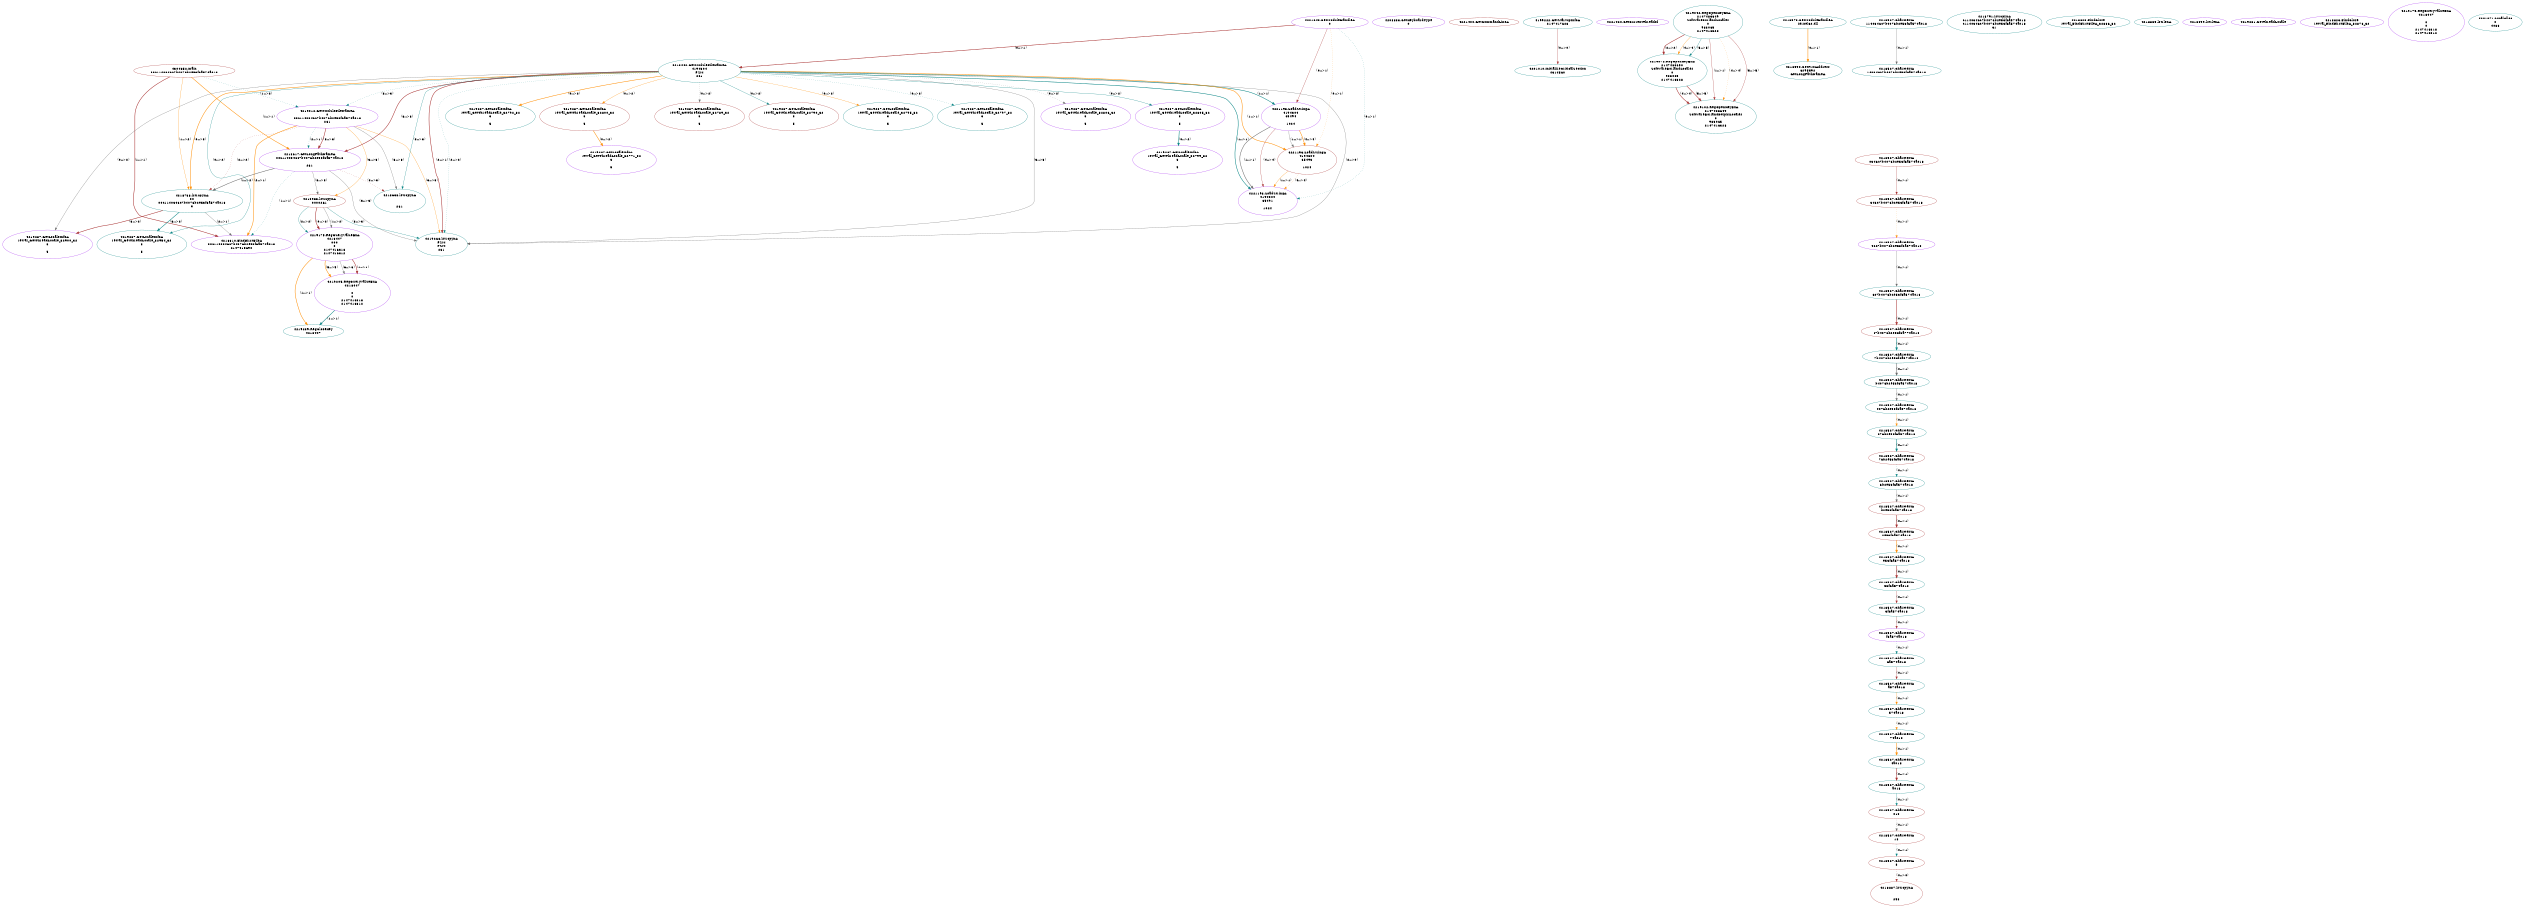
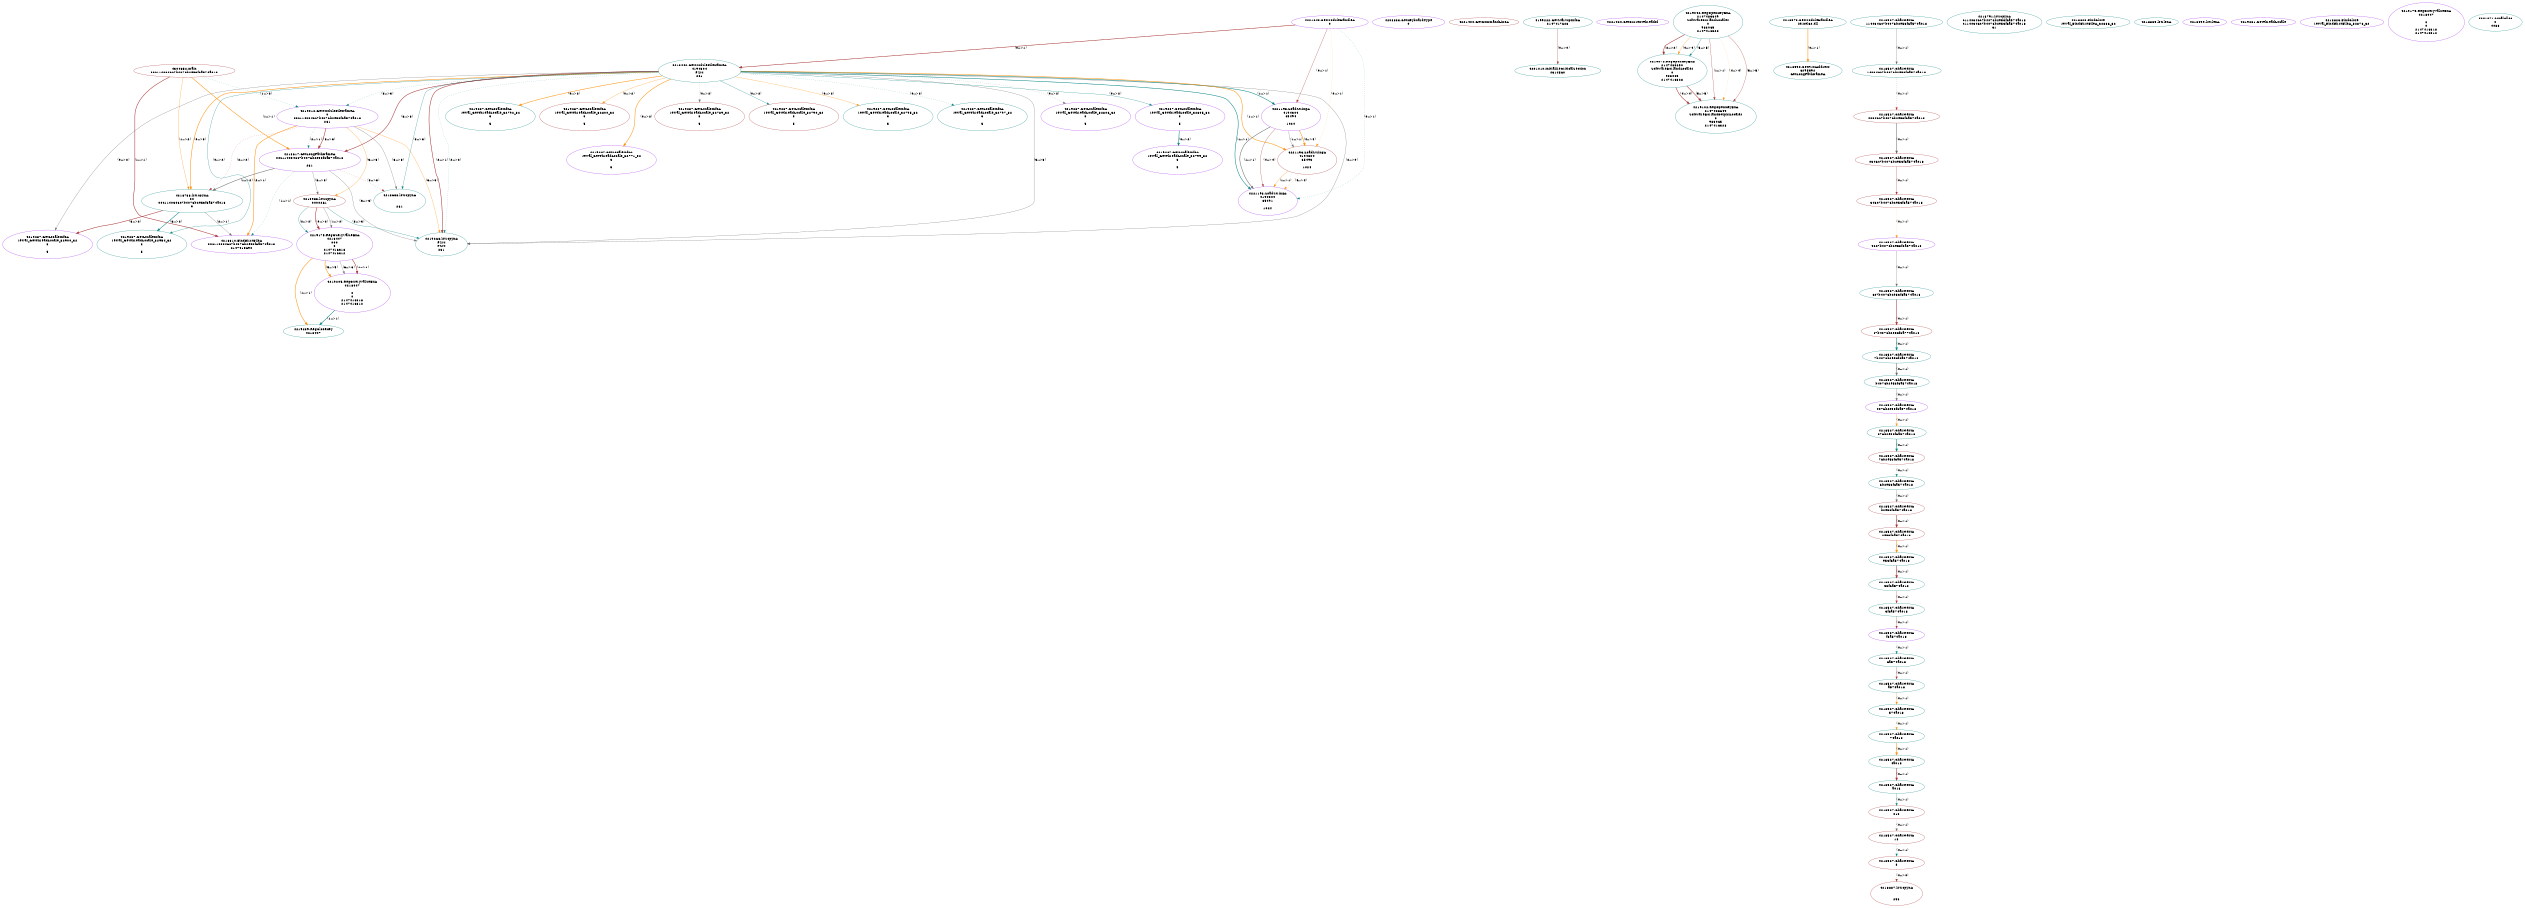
  digraph {
    node [color=teal]
    edge [color=brown style=solid]
    n1 [color=brown label="4304852.main\n00c1140346c7b4076b2e53f6a574a018"]
    n2 [color=purple label="4219012.GetModuleFileNameA\n0\n00c1140346c7b4076b2e53f6a574a018\n261"]
    n3 [color=purple label="4218617.GetLongPathNameA\n00c1140346c7b4076b2e53f6a574a018\n\n261"]
    n4 [label="4218738.lstrcpynA\n00\n00c1140346c7b4076b2e53f6a574a018\n3"]
    n5 [color=purple label="4218810.FindFirstFileA\n00c1140346c7b4076b2e53f6a574a018\n2147415690"]
    n6 [color=brown label="4218933.lstrcpynA\n0000261"]
    n7 [label="4219268.lstrcpynA\nPZM\nPZM\n261"]
    n8 [label="4218638.lstrcpynA\n\n\n261"]
    n9 [label="4219287.GetLocaleInfoA\nretval_GetThreadLocale_32954_32\n3\n\n5"]
    n10 [color=purple label="4219287.GetLocaleInfoA\nretval_GetThreadLocale_32900_32\n3\n\n5"]
    n11 [color=purple label="4221640.GetModuleHandleA\n0"]
    n12 [label="4218442.GetModuleFileNameA\n4194304\nPZM\n261"]
    n13 [color=purple label="4221193.LoadStringA\n4194304\n65494\n\n1024"]
    n14 [color=brown label="4221193.LoadStringA\n4194304\n65493\n\n1024"]
    n15 [color=purple label="4221193.LoadStringA\n4194304\n65491\n\n1024"]
    n16 [label="4219287.GetLocaleInfoA\nretval_GetThreadLocale_32792_32\n3\n\n5"]
    n17 [color=purple label="4219287.GetLocaleInfoA\nretval_GetThreadLocale_32771_32\n3\n\n5"]
    n18 [color=brown label="4219287.GetLocaleInfoA\nretval_GetThreadLocale_32789_32\n3\n\n5"]
    n19 [color=brown label="4219287.GetLocaleInfoA\nretval_GetThreadLocale_32790_32\n3\n\n5"]
    n20 [label="4219287.GetLocaleInfoA\nretval_GetThreadLocale_32795_32\n3\n\n5"]
    n21 [label="4219287.GetLocaleInfoA\nretval_GetThreadLocale_32797_32\n3\n\n5"]
    n22 [color=brown label="4219287.GetLocaleInfoA\nretval_GetThreadLocale_32800_32\n3\n\n5"]
    n23 [color=purple label="4219287.GetLocaleInfoA\nretval_GetThreadLocale_32805_32\n3\n\n5"]
    n24 [color=purple label="4219287.GetLocaleInfoA\nretval_GetThreadLocale_32806_32\n3\n\n5"]
    n25 [color=purple label="4208833.GetKeyboardType\n0"]
    n26 [color=brown label="4221400.GetCommandLineA\n"]
    n27 [label="4199222.GetStartupInfoA\n2147417628"]
    n28 [label="4201010.InitializeCriticalSection\n4314560"]
    n29 [color=purple label="4221420.GetCurrentThreadId\n"]
    n30 [color=purple label="4219175.RegQueryValueExA\n4218447\n000\n0\n2147416318\n2147416312"]
    n31 [color=purple label="4219287.GetLocaleInfoA\nretval_GetThreadLocale_32799_32\n3\n\n5"]
    n32 [label="4219042.RegOpenKeyExA\n2147483649\nSoftware\Borland\Locales\n0\n983065\n2147416328"]
    n33 [label="4219072.RegOpenKeyExA\n2147483650\nSoftware\Borland\Locales\n0\n983065\n2147416328"]
    n34 [label="4219102.RegOpenKeyExA\n2147483649\nSoftware\Borland\Delphi\Locales\n0\n983065\n2147416328"]
    n35 [label="4218573.GetModuleHandleA\nkernel32.dll"]
    n36 [label="4218590.GetProcAddress\n6295592\nGetLongPathNameA"]
    n37 [label="4218527.CharNextA\n1140346c7b4076b2e53f6a574a018"]
    n38 [label="4218527.CharNextA\n140346c7b4076b2e53f6a574a018"]
+   n39 [color=brown label="4218527.CharNextA\n40346c7b4076b2e53f6a574a018"]
    n40 [color=brown label="4218527.CharNextA\n0346c7b4076b2e53f6a574a018"]
    n41 [color=brown label="4218527.CharNextA\n346c7b4076b2e53f6a574a018"]
    n42 [color=purple label="4218527.CharNextA\n46c7b4076b2e53f6a574a018"]
    n43 [label="4218527.CharNextA\n6c7b4076b2e53f6a574a018"]
    n44 [color=brown label="4218527.CharNextA\nc7b4076b2e53f6a774a018"]
    n45 [label="4218527.CharNextA\n7b4076b2e53f6a574a018"]
    n46 [label="4218527.CharNextA\nb4076b2e53f6a574a018"]
-   n47 [label="4218527.CharNextA\n4076b2e53f6a574a018"]
+   n47 [color=purple label="4218527.CharNextA\n4076b2e53f6a574a018"]
    n48 [label="4218527.CharNextA\n076b2e53f6a574a018"]
    n49 [color=brown label="4218527.CharNextA\n76b2e53f6a574a018"]
    n50 [label="4218527.CharNextA\n6b2e53f6a574a018"]
    n51 [color=brown label="4218527.CharNextA\nb2e53f6a574a018"]
    n52 [color=brown label="4218527.CharNextA\n2e53f6a574a018"]
    n53 [label="4218527.CharNextA\ne53f6a574a018"]
    n54 [label="4218527.CharNextA\n53f6a574a018"]
    n55 [label="4218527.CharNextA\n3f6a574a018"]
    n56 [color=purple label="4218527.CharNextA\nf6a574a018"]
    n57 [label="4218527.CharNextA\n6a574a018"]
    n58 [label="4218527.CharNextA\na574a018"]
    n59 [label="4218527.CharNextA\n574a018"]
    n60 [label="4218527.CharNextA\n74a018"]
    n61 [label="4218527.CharNextA\n4a018"]
    n62 [label="4218527.CharNextA\na018"]
    n63 [color=brown label="4218527.CharNextA\n018"]
    n64 [color=brown label="4218527.CharNextA\n18"]
    n65 [color=brown label="4218527.CharNextA\n8"]
    n66 [color=brown label="4218887.lstrcpynA\n\n\n258"]
    n67 [label="4218791.lstrcpynA\nc1140346c7b4076b2e53f6a574a018\nc1140346c7b4076b2e53f6a574a018\n31"]
    n68 [label="4218823.FindClose\nretval_FindFirstFileA_32886_32"]
    n69 [label="4218835.lstrlenA\n"]
    n70 [color=purple label="4218899.lstrlenA\n"]
    n71 [color=purple label="4219205.RegQueryValueExA\n4218447\n\n0\n0\n2147416318\n2147416312"]
    n72 [label="4219239.RegCloseKey\n4218447"]
    n73 [color=purple label="4219281.GetThreadLocale\n"]
    n74 [color=purple label="4218823.FindClose\nretval_FindFirstFileA_32878_32"]
    n75 [color=purple label="4219175.RegQueryValueExA\n4218447\n\n0\n0\n2147416318\n2147416312"]
    n76 [label="4201071.LocalAlloc\n0\n4088"]
    n1 -> n2 [color=teal label="(1-->2)" style=dotted]
    n1 -> n3 [color=darkorange label="(1-->1)" style=bold]
    n1 -> n4 [color=darkorange label="(1-->2)"]
    n1 -> n5 [label="(1-->1)" style=bold]
    n2 -> n3 [color=teal label="(2-->1)" style=dotted]
    n2 -> n3 [label="(3-->3)" style=bold]
    n2 -> n4 [label="(2-->2)" style=dotted]
    n2 -> n5 [color=darkorange label="(2-->1)" style=bold]
    n2 -> n6 [color=darkorange label="(3-->3)"]
    n2 -> n7 [color=darkorange label="(3-->3)"]
    n2 -> n8 [color=gray40 label="(3-->3)"]
    n3 -> n4 [color=gray40 label="(1-->2)" style=bold]
    n3 -> n5 [color=teal label="(1-->1)" style=dotted]
    n3 -> n6 [color=gray40 label="(3-->3)"]
    n3 -> n7 [color=gray40 label="(3-->3)"]
    n3 -> n8 [label="(3-->3)" style=dotted]
    n4 -> n5 [color=gray40 label="(2-->1)"]
    n4 -> n9 [color=teal label="(3-->2)" style=bold]
    n4 -> n10 [label="(3-->2)" style=bold]
    n6 -> n7 [color=teal label="(3-->3)"]
    n6 -> n30 [color=gray40 label="(1-->2)"]
    n6 -> n30 [color=teal label="(2-->2)"]
    n6 -> n30 [label="(0-->2)" style=bold]
    n11 -> n12 [label="(0-->1)" style=bold]
    n11 -> n13 [label="(0-->1)"]
    n11 -> n14 [color=darkorange label="(0-->1)" style=dotted]
    n11 -> n15 [color=teal label="(0-->1)" style=dotted]
    n12 -> n2 [color=teal label="(3-->3)" style=dotted]
    n12 -> n3 [label="(3-->3)" style=bold]
    n12 -> n4 [color=darkorange label="(0-->3)" style=bold]
    n12 -> n7 [label="(2-->1)" style=bold]
    n12 -> n7 [color=teal label="(2-->2)" style=dotted]
    n12 -> n7 [color=gray40 label="(3-->3)"]
    n12 -> n7 [color=gray40 label="(2-->0)"]
    n12 -> n8 [color=teal label="(3-->3)"]
    n12 -> n9 [color=teal label="(0-->2)"]
    n12 -> n10 [color=gray40 label="(0-->2)"]
    n12 -> n13 [color=teal label="(1-->1)" style=bold]
    n12 -> n14 [color=darkorange label="(1-->1)" style=bold]
    n12 -> n15 [color=teal label="(1-->1)" style=bold]
    n12 -> n16 [color=darkorange label="(0-->2)" style=bold]
-   n22 -> n17 [color=darkorange label="(0-->2)" style=bold]
+   n12 -> n17 [color=darkorange label="(0-->2)" style=bold]
    n12 -> n18 [color=gray40 label="(0-->2)" style=dotted]
    n12 -> n19 [color=teal label="(0-->2)"]
    n12 -> n20 [color=darkorange label="(0-->2)"]
    n12 -> n21 [color=teal label="(0-->2)" style=dotted]
    n12 -> n22 [color=darkorange label="(0-->2)"]
    n12 -> n23 [color=teal label="(0-->2)"]
    n12 -> n24 [color=gray40 label="(0-->2)" style=dotted]
    n13 -> n14 [color=gray40 label="(1-->1)"]
    n13 -> n14 [color=darkorange label="(4-->4)" style=bold]
    n13 -> n15 [color=gray40 label="(1-->1)" style=bold]
    n13 -> n15 [label="(4-->4)"]
    n14 -> n15 [color=darkorange label="(1-->1)"]
    n14 -> n15 [color=darkorange label="(4-->4)" style=dotted]
    n23 -> n31 [color=teal label="(0-->2)" style=bold]
    n27 -> n28 [label="(0-->0)"]
    n30 -> n71 [label="(1-->1)" style=bold]
    n30 -> n71 [color=darkorange label="(5-->5)" style=bold]
    n30 -> n71 [color=gray40 label="(6-->6)"]
    n30 -> n72 [color=darkorange label="(1-->1)" style=bold]
    n32 -> n33 [label="(2-->2)" style=bold]
    n32 -> n33 [color=darkorange label="(4-->4)"]
    n32 -> n33 [color=teal label="(5-->5)"]
    n32 -> n34 [label="(1-->1)"]
    n32 -> n34 [color=darkorange label="(4-->4)" style=dotted]
    n32 -> n34 [label="(5-->5)"]
    n33 -> n34 [label="(4-->4)" style=bold]
    n33 -> n34 [label="(5-->5)" style=bold]
    n35 -> n36 [color=darkorange label="(0-->1)" style=bold]
    n37 -> n38 [color=gray40 label="(0-->1)"]
+   n38 -> n39 [label="(0-->1)" style=dotted]
+   n39 -> n40 [color=gray40 label="(0-->1)" style=bold]
    n40 -> n41 [label="(0-->1)"]
    n41 -> n42 [color=darkorange label="(0-->1)" style=dotted]
    n42 -> n43 [color=gray40 label="(0-->1)"]
    n43 -> n44 [label="(0-->1)" style=bold]
    n44 -> n45 [color=teal label="(0-->1)" style=bold]
    n45 -> n46 [color=gray40 label="(0-->1)" style=bold]
    n46 -> n47 [color=gray40 label="(0-->1)"]
    n47 -> n48 [color=darkorange label="(0-->1)"]
    n48 -> n49 [color=teal label="(0-->1)" style=bold]
    n49 -> n50 [color=teal label="(0-->1)" style=dotted]
    n50 -> n51 [color=gray40 label="(0-->1)"]
    n51 -> n52 [label="(0-->1)" style=bold]
    n52 -> n53 [color=darkorange label="(0-->1)" style=bold]
    n53 -> n54 [label="(0-->1)" style=bold]
    n54 -> n55 [label="(0-->1)"]
    n55 -> n56 [label="(0-->1)"]
    n56 -> n57 [color=teal label="(0-->1)" style=dotted]
    n57 -> n58 [label="(0-->1)"]
    n58 -> n59 [color=darkorange label="(0-->1)"]
    n59 -> n60 [color=darkorange label="(0-->1)" style=dotted]
    n60 -> n61 [color=darkorange label="(0-->1)" style=bold]
    n61 -> n62 [label="(0-->1)" style=bold]
    n62 -> n63 [color=teal label="(0-->1)"]
    n63 -> n64 [color=gray40 label="(0-->1)" style=dotted]
    n64 -> n65 [color=teal label="(0-->1)" style=dotted]
    n65 -> n66 [label="(0-->0)" style=dotted]
    n71 -> n72 [color=teal label="(1-->1)" style=bold]
  }
